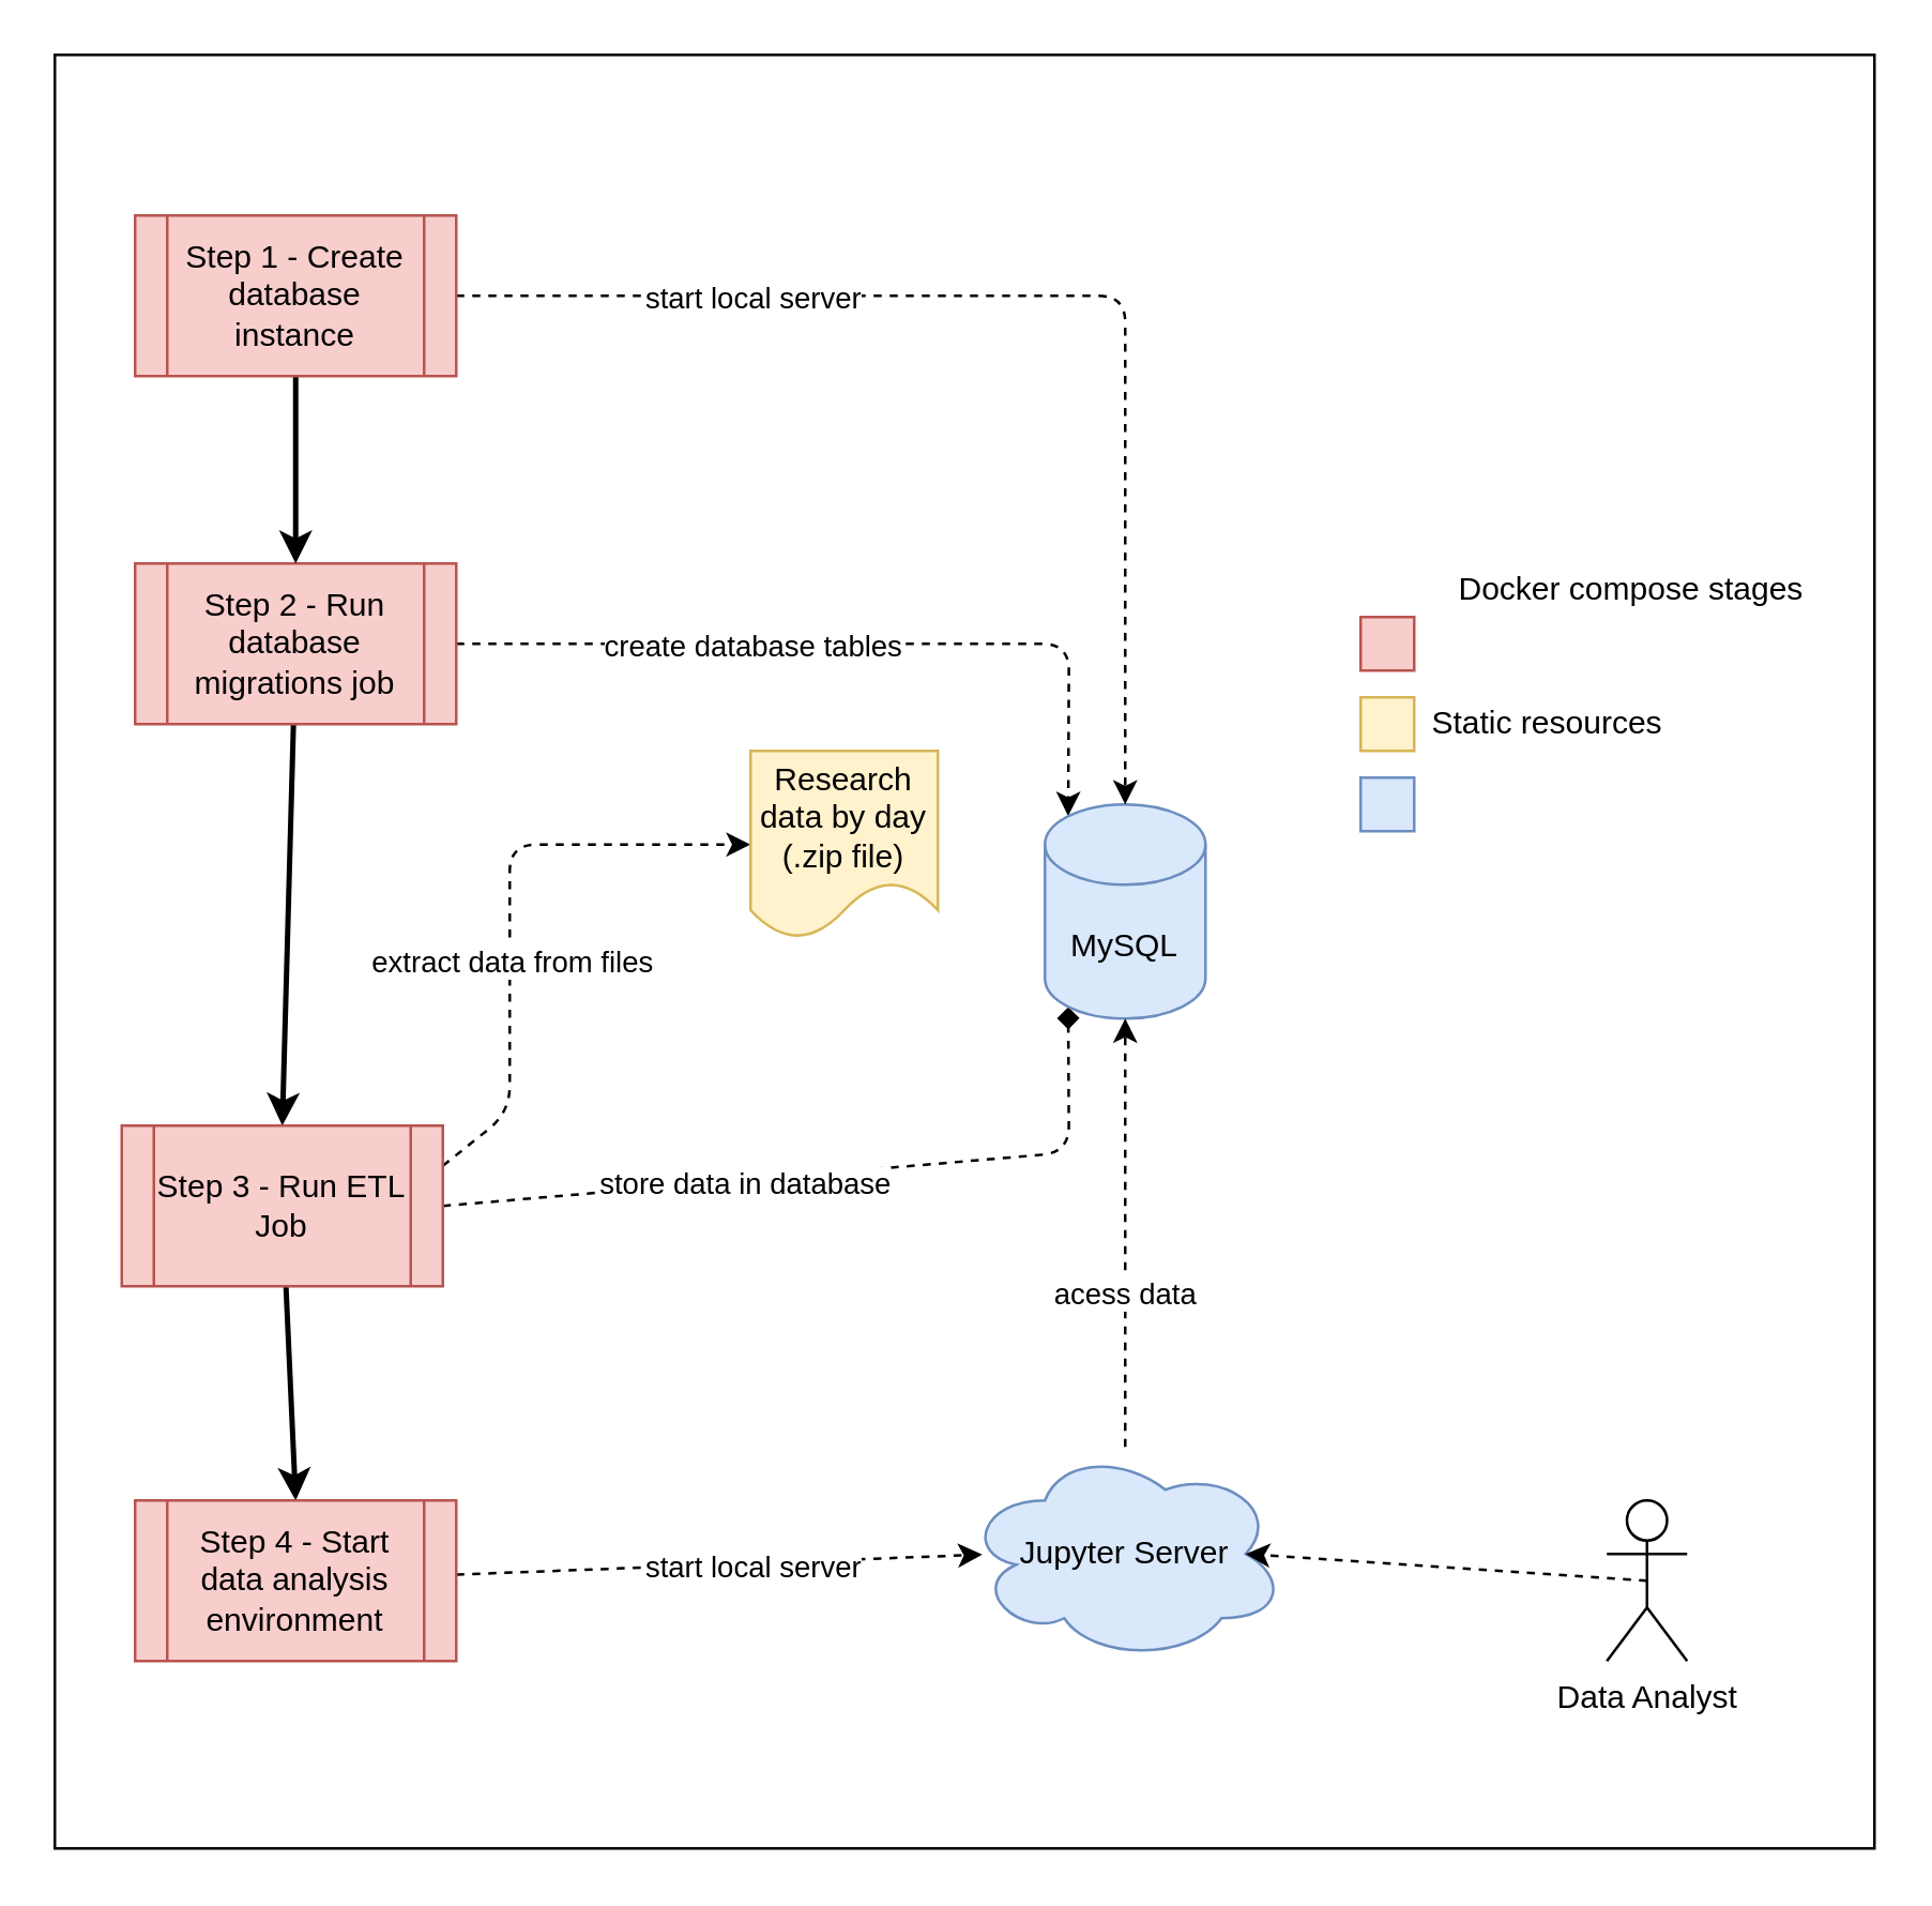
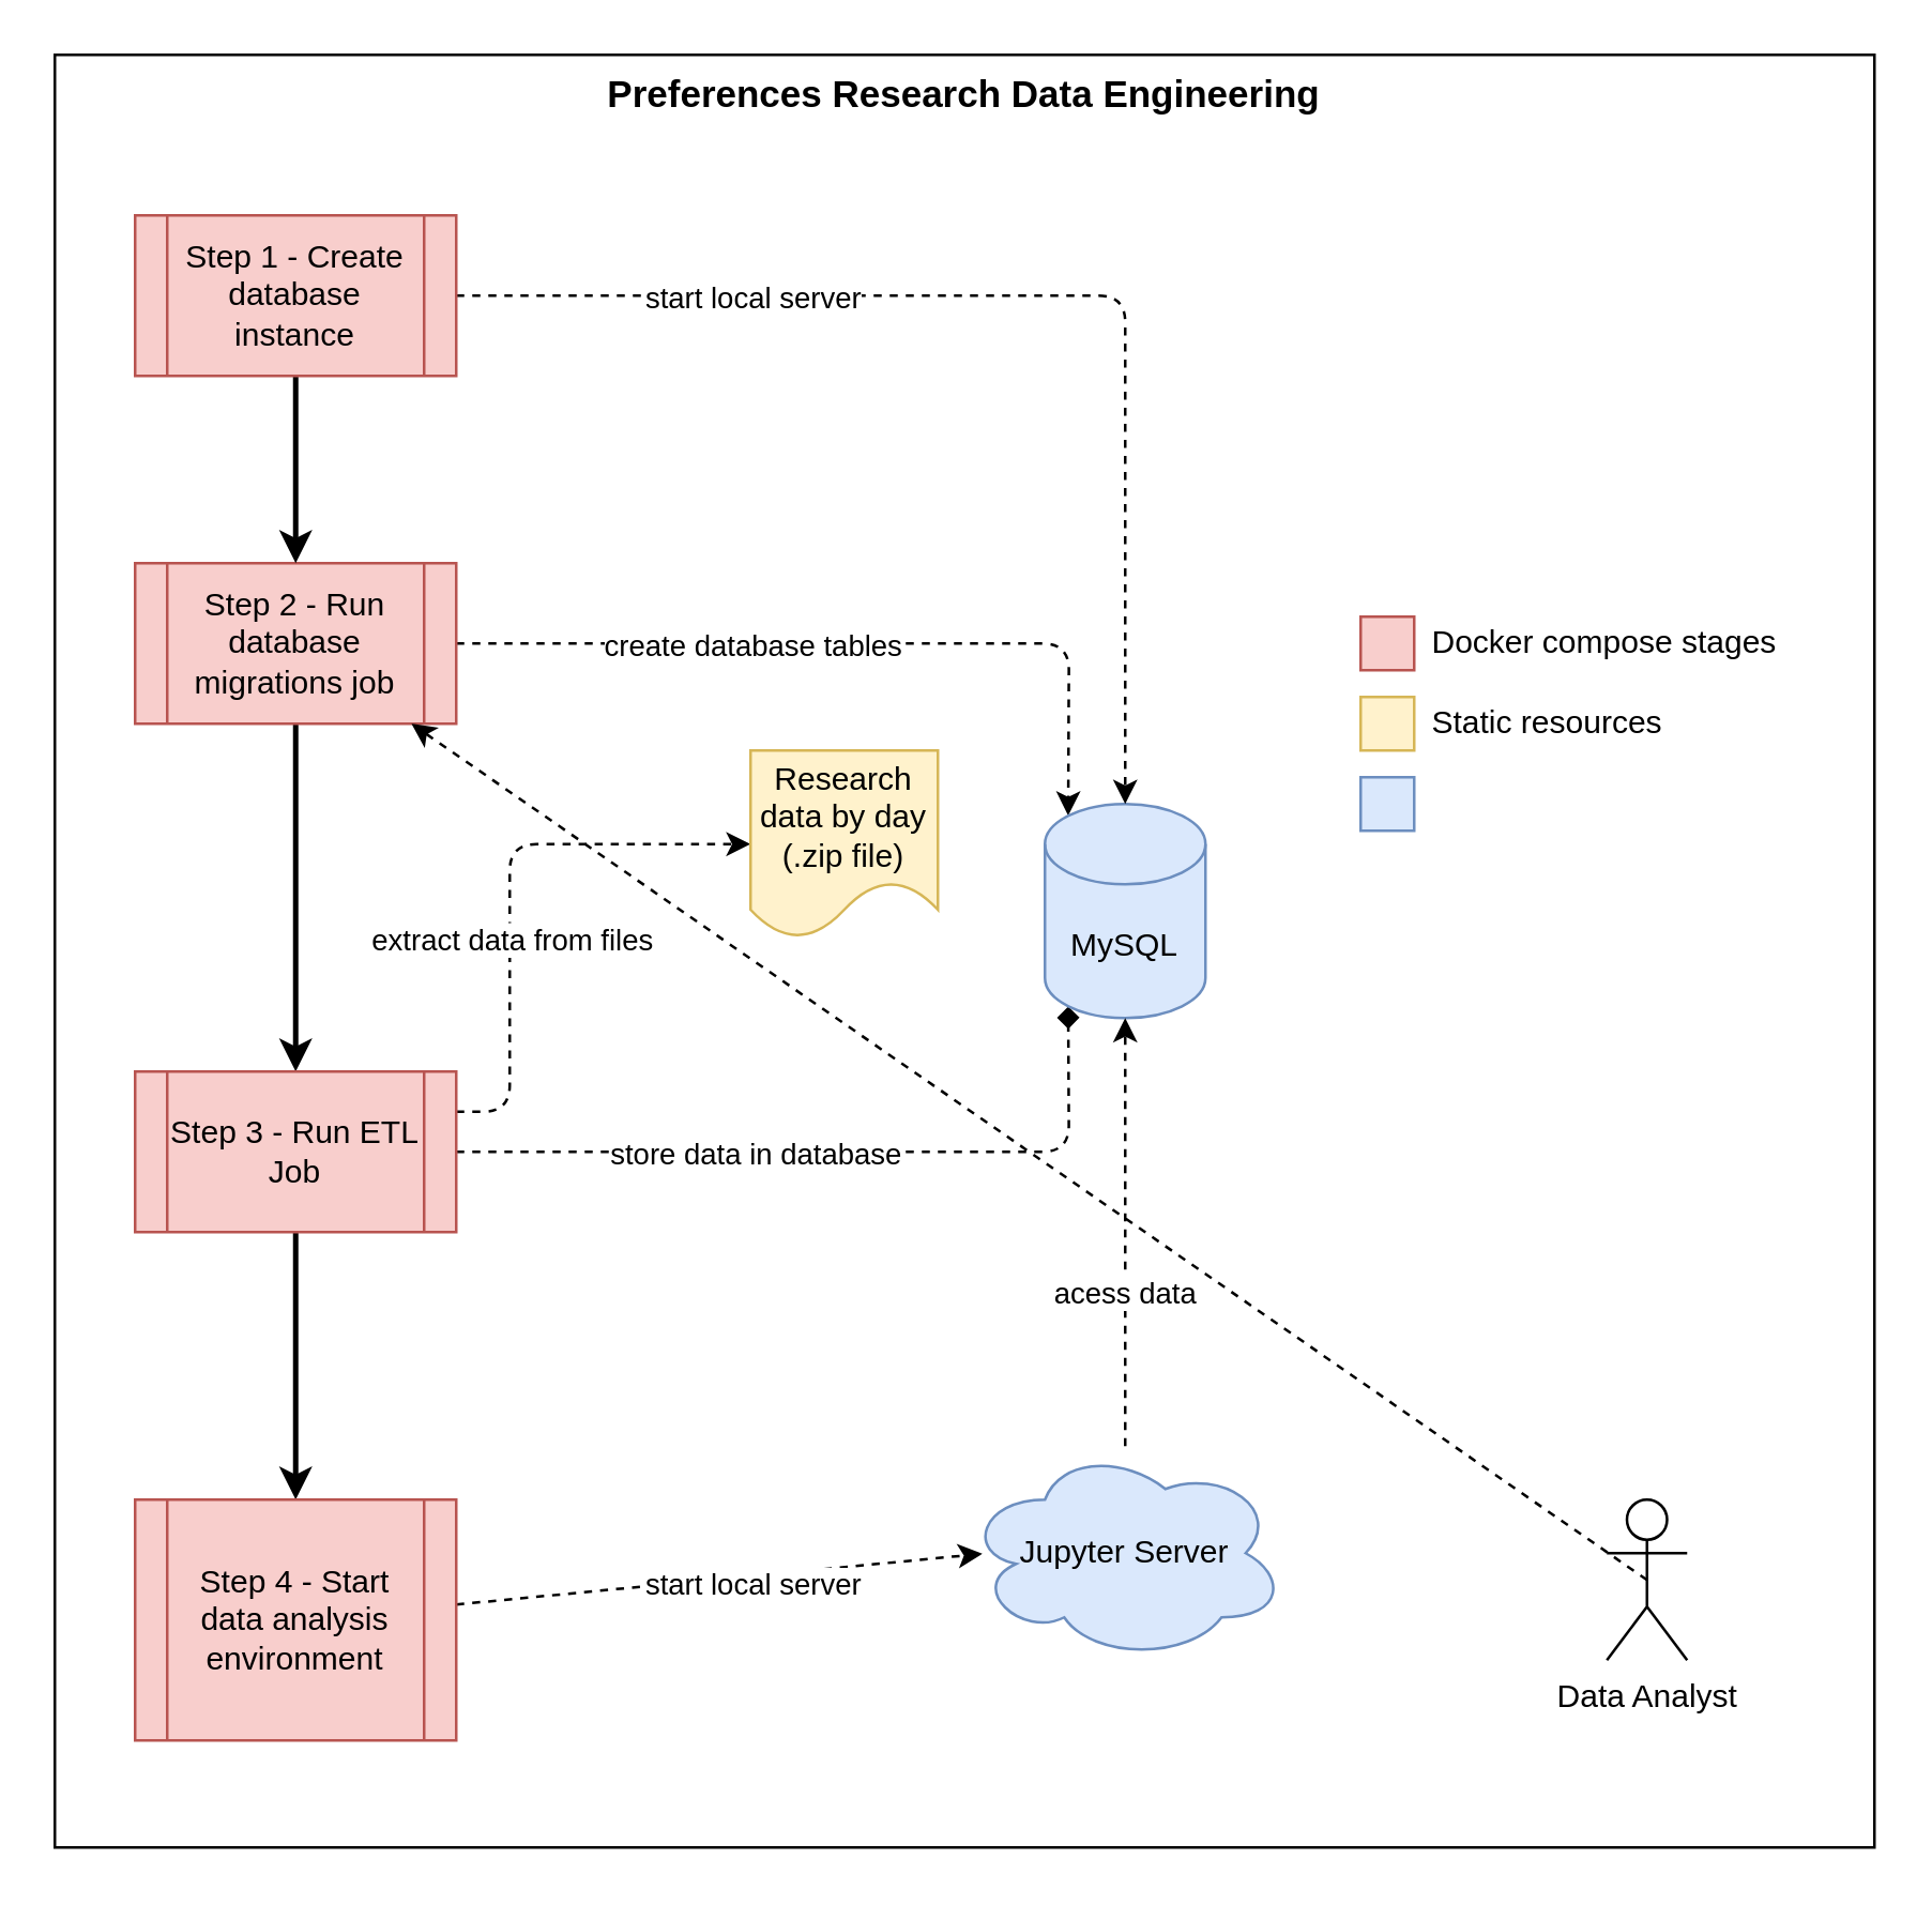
  <mxCell id="0" />
  <mxCell id="1" parent="0" />
  <mxCell id="2" value="" style="rounded=0;whiteSpace=wrap;html=1;" parent="1" vertex="1"><mxGeometry x="20" y="20" width="680" height="670" as="geometry" /></mxCell>
  <mxCell id="3" style="edgeStyle=none;html=1;entryX=0.145;entryY=1;entryDx=0;entryDy=-4.35;entryPerimeter=0;dashed=1;startArrow=none;exitX=1;exitY=0.5;exitDx=0;exitDy=0;endArrow=diamond;" parent="1" source="20" target="12" edge="1"><mxGeometry relative="1" as="geometry"><Array as="points"><mxPoint x="399" y="430" /></Array></mxGeometry></mxCell>
  <mxCell id="4" value="store data in database" style="edgeLabel;html=1;align=center;verticalAlign=middle;resizable=0;points=[];" parent="3" vertex="1" connectable="0"><mxGeometry x="-0.311" y="-1" relative="1" as="geometry"><mxPoint x="13" y="-1" as="offset" /></mxGeometry></mxCell>
  <mxCell id="5" style="edgeStyle=none;html=1;entryX=0.5;entryY=0;entryDx=0;entryDy=0;strokeWidth=2;" parent="1" source="8" target="20" edge="1"><mxGeometry relative="1" as="geometry" /></mxCell>
  <mxCell id="6" style="edgeStyle=none;html=1;entryX=0.145;entryY=0;entryDx=0;entryDy=4.35;entryPerimeter=0;dashed=1;" parent="1" source="8" target="12" edge="1"><mxGeometry relative="1" as="geometry"><Array as="points"><mxPoint x="399" y="240" /></Array></mxGeometry></mxCell>
  <mxCell id="7" value="create database tables" style="edgeLabel;html=1;align=center;verticalAlign=middle;resizable=0;points=[];" parent="6" vertex="1" connectable="0"><mxGeometry x="-0.05" y="3" relative="1" as="geometry"><mxPoint x="-29" y="3" as="offset" /></mxGeometry></mxCell>
  <mxCell id="8" value="Step 2 - Run database migrations job" style="shape=process;whiteSpace=wrap;html=1;backgroundOutline=1;fillColor=#f8cecc;strokeColor=#b85450;" parent="1" vertex="1"><mxGeometry x="50" y="210" width="120" height="60" as="geometry" /></mxCell>
  <mxCell id="9" style="edgeStyle=none;html=1;entryX=0;entryY=0.5;entryDx=0;entryDy=0;dashed=1;exitX=1;exitY=0.25;exitDx=0;exitDy=0;" parent="1" source="20" target="13" edge="1"><mxGeometry relative="1" as="geometry"><Array as="points"><mxPoint x="190" y="415" /><mxPoint x="190" y="315" /></Array></mxGeometry></mxCell>
  <mxCell id="10" value="extract data from files" style="edgeLabel;html=1;align=center;verticalAlign=middle;resizable=0;points=[];" parent="9" vertex="1" connectable="0"><mxGeometry x="-0.286" y="2" relative="1" as="geometry"><mxPoint x="2" y="-10" as="offset" /></mxGeometry></mxCell>
  <mxCell id="11" style="edgeStyle=none;html=1;entryX=0.5;entryY=0;entryDx=0;entryDy=0;strokeWidth=2;" parent="1" source="20" target="16" edge="1"><mxGeometry relative="1" as="geometry" /></mxCell>
  <mxCell id="12" value="MySQL" style="shape=cylinder3;whiteSpace=wrap;html=1;boundedLbl=1;backgroundOutline=1;size=15;fillColor=#dae8fc;strokeColor=#6c8ebf;" parent="1" vertex="1"><mxGeometry x="390" y="300" width="60" height="80" as="geometry" /></mxCell>
  <mxCell id="13" value="Research data by day (.zip file)" style="shape=document;whiteSpace=wrap;html=1;boundedLbl=1;fillColor=#fff2cc;strokeColor=#d6b656;" parent="1" vertex="1"><mxGeometry x="280" y="280" width="70" height="70" as="geometry" /></mxCell>
  <mxCell id="14" style="edgeStyle=none;html=1;entryX=0.055;entryY=0.503;entryDx=0;entryDy=0;entryPerimeter=0;dashed=1;" parent="1" source="16" target="19" edge="1"><mxGeometry relative="1" as="geometry" /></mxCell>
  <mxCell id="15" value="start local server" style="edgeLabel;html=1;align=center;verticalAlign=middle;resizable=0;points=[];" parent="14" vertex="1" connectable="0"><mxGeometry x="-0.244" y="-2" relative="1" as="geometry"><mxPoint x="36" y="-2" as="offset" /></mxGeometry></mxCell>
- <mxCell id="16" value="Step 4 - Start data analysis environment" style="shape=process;whiteSpace=wrap;html=1;backgroundOutline=1;fillColor=#f8cecc;strokeColor=#b85450;" parent="1" vertex="1"><mxGeometry x="50" y="560" width="120" height="60" as="geometry" /></mxCell>
+ <mxCell id="16" value="Step 4 - Start data analysis environment" style="shape=process;whiteSpace=wrap;html=1;backgroundOutline=1;fillColor=#f8cecc;strokeColor=#b85450;" parent="1" vertex="1"><mxGeometry x="50" y="560" width="120" height="90" as="geometry" /></mxCell>
  <mxCell id="17" style="edgeStyle=none;html=1;entryX=0.5;entryY=1;entryDx=0;entryDy=0;entryPerimeter=0;dashed=1;" parent="1" source="19" target="12" edge="1"><mxGeometry relative="1" as="geometry" /></mxCell>
  <mxCell id="18" value="acess data" style="edgeLabel;html=1;align=center;verticalAlign=middle;resizable=0;points=[];" parent="17" vertex="1" connectable="0"><mxGeometry x="-0.28" y="1" relative="1" as="geometry"><mxPoint as="offset" /></mxGeometry></mxCell>
  <mxCell id="19" value="Jupyter Server" style="ellipse;shape=cloud;whiteSpace=wrap;html=1;fillColor=#dae8fc;strokeColor=#6c8ebf;" parent="1" vertex="1"><mxGeometry x="360" y="540" width="120" height="80" as="geometry" /></mxCell>
- <mxCell id="20" value="Step 3 - Run ETL Job" style="shape=process;whiteSpace=wrap;html=1;backgroundOutline=1;fillColor=#f8cecc;strokeColor=#b85450;" parent="1" vertex="1"><mxGeometry x="45" y="420" width="120" height="60" as="geometry" /></mxCell>
- <mxCell id="21" style="edgeStyle=none;html=1;exitX=0.5;exitY=0.5;exitDx=0;exitDy=0;exitPerimeter=0;strokeWidth=1;entryX=0.875;entryY=0.5;entryDx=0;entryDy=0;entryPerimeter=0;dashed=1;" parent="1" source="22" target="19" edge="1"><mxGeometry relative="1" as="geometry"><mxPoint x="590" y="540" as="targetPoint" /></mxGeometry></mxCell>
+ <mxCell id="20" value="Step 3 - Run ETL Job" style="shape=process;whiteSpace=wrap;html=1;backgroundOutline=1;fillColor=#f8cecc;strokeColor=#b85450;" parent="1" vertex="1"><mxGeometry x="50" y="400" width="120" height="60" as="geometry" /></mxCell>
+ <mxCell id="21" style="edgeStyle=none;html=1;exitX=0.5;exitY=0.5;exitDx=0;exitDy=0;exitPerimeter=0;strokeWidth=1;dashed=1;" parent="1" source="22" target="8" edge="1"><mxGeometry relative="1" as="geometry"><mxPoint x="590" y="540" as="targetPoint" /></mxGeometry></mxCell>
  <mxCell id="22" value="Data Analyst" style="shape=umlActor;verticalLabelPosition=bottom;verticalAlign=top;html=1;outlineConnect=0;" parent="1" vertex="1"><mxGeometry x="600" y="560" width="30" height="60" as="geometry" /></mxCell>
  <mxCell id="23" value="" style="rounded=0;whiteSpace=wrap;html=1;fillColor=#f8cecc;strokeColor=#b85450;" parent="1" vertex="1"><mxGeometry x="508" y="230" width="20" height="20" as="geometry" /></mxCell>
- <mxCell id="24" value="Docker compose stages" style="text;html=1;strokeColor=none;fillColor=none;align=left;verticalAlign=middle;whiteSpace=wrap;rounded=0;" parent="1" vertex="1"><mxGeometry x="543" y="210" width="150" height="20" as="geometry" /></mxCell>
+ <mxCell id="24" value="Docker compose stages" style="text;html=1;strokeColor=none;fillColor=none;align=left;verticalAlign=middle;whiteSpace=wrap;rounded=0;" parent="1" vertex="1"><mxGeometry x="533" y="230" width="150" height="20" as="geometry" /></mxCell>
  <mxCell id="25" value="" style="rounded=0;whiteSpace=wrap;html=1;fillColor=#fff2cc;strokeColor=#d6b656;" parent="1" vertex="1"><mxGeometry x="508" y="260" width="20" height="20" as="geometry" /></mxCell>
  <mxCell id="26" value="Static resources" style="text;html=1;strokeColor=none;fillColor=none;align=left;verticalAlign=middle;whiteSpace=wrap;rounded=0;" parent="1" vertex="1"><mxGeometry x="533" y="260" width="150" height="20" as="geometry" /></mxCell>
  <mxCell id="27" value="" style="rounded=0;whiteSpace=wrap;html=1;fillColor=#dae8fc;strokeColor=#6c8ebf;" parent="1" vertex="1"><mxGeometry x="508" y="290" width="20" height="20" as="geometry" /></mxCell>
  <mxCell id="28" style="edgeStyle=none;html=1;entryX=0.5;entryY=0;entryDx=0;entryDy=0;strokeWidth=2;" parent="1" source="31" target="8" edge="1"><mxGeometry relative="1" as="geometry" /></mxCell>
  <mxCell id="29" style="edgeStyle=none;html=1;entryX=0.5;entryY=0;entryDx=0;entryDy=0;entryPerimeter=0;dashed=1;strokeWidth=1;" parent="1" source="31" target="12" edge="1"><mxGeometry relative="1" as="geometry"><Array as="points"><mxPoint x="420" y="110" /></Array></mxGeometry></mxCell>
  <mxCell id="30" value="start local server" style="edgeLabel;html=1;align=center;verticalAlign=middle;resizable=0;points=[];" parent="29" vertex="1" connectable="0"><mxGeometry x="-0.309" y="-1" relative="1" as="geometry"><mxPoint x="-42" y="-1" as="offset" /></mxGeometry></mxCell>
  <mxCell id="31" value="Step 1 - Create database instance" style="shape=process;whiteSpace=wrap;html=1;backgroundOutline=1;fillColor=#f8cecc;strokeColor=#b85450;" parent="1" vertex="1"><mxGeometry x="50" y="80" width="120" height="60" as="geometry" /></mxCell>
+ <mxCell id="32" value="Preferences Research Data Engineering" style="text;html=1;strokeColor=none;fillColor=none;align=center;verticalAlign=middle;whiteSpace=wrap;rounded=0;fontStyle=1;fontSize=14;" parent="1" vertex="1"><mxGeometry x="20" y="20" width="680" height="30" as="geometry" /></mxCell>
